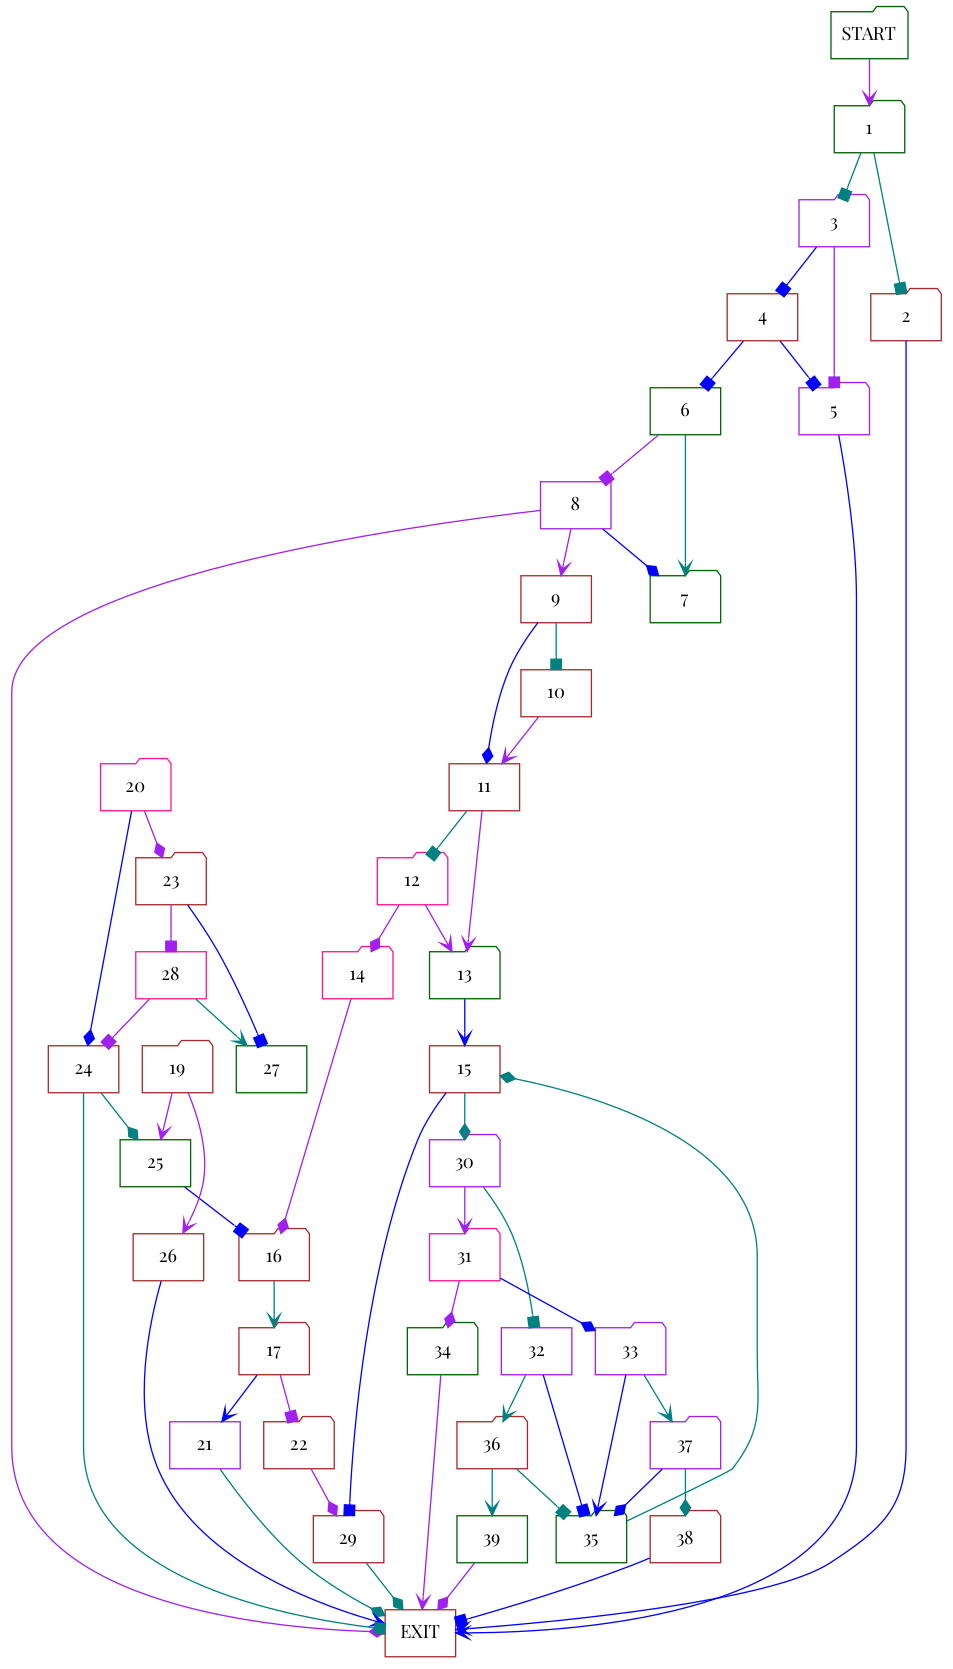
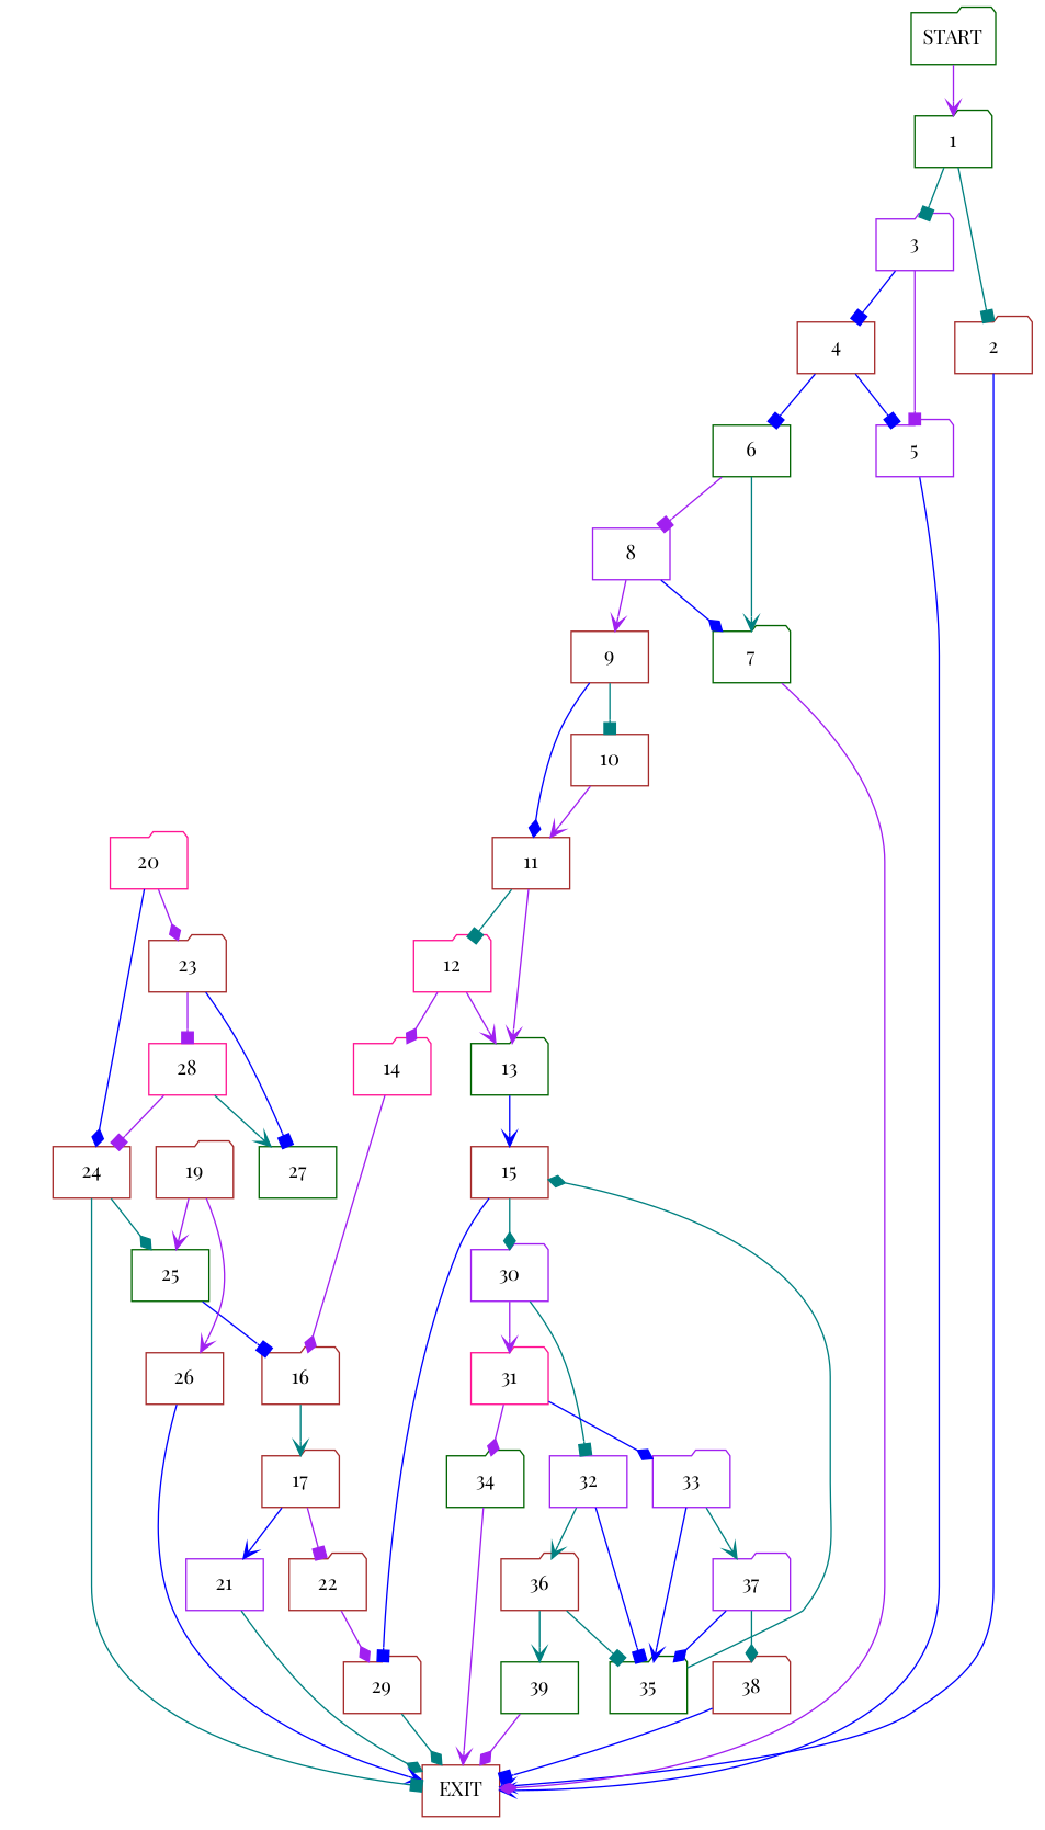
  digraph {
    fontname="Playfair Display"
    node [color=brown fontname="Playfair Display" shape=folder]
    edge [arrowhead=vee color=purple fontname="Playfair Display"]
    n1 [color=darkgreen label=START]
    1 [color=darkgreen]
    2
    3 [color=purple]
    n5 [label=EXIT shape=box]
    4 [shape=box]
    5 [color=purple]
    6 [color=darkgreen shape=box]
    7 [color=darkgreen]
    8 [color=purple shape=box]
    9 [shape=box]
    10 [shape=box]
    11 [shape=box]
    12 [color=deeppink]
    13 [color=darkgreen]
    14 [color=deeppink]
    15 [shape=box]
    16
    29
    30 [color=purple]
    17
    31 [color=deeppink]
    32 [color=purple shape=box]
    21 [color=purple shape=box]
    22
    25 [color=darkgreen shape=box]
    19
    26 [shape=box]
    20 [color=deeppink]
    23
    24 [shape=box]
    27 [color=darkgreen shape=box]
    28 [color=deeppink shape=box]
    33 [color=purple]
    34 [color=darkgreen]
    35 [color=darkgreen]
    36
    37 [color=purple]
    39 [color=darkgreen shape=box]
    38
    n1 -> 1
    1 -> 2 [arrowhead=box color=teal]
    1 -> 3 [arrowhead=box color=teal]
    2 -> n5 [color=blue]
    3 -> 4 [arrowhead=box color=blue]
    3 -> 5 [arrowhead=box]
    4 -> 5 [arrowhead=box color=blue]
    4 -> 6 [arrowhead=box color=blue]
    5 -> n5 [color=blue]
    6 -> 7 [color=teal]
    6 -> 8 [arrowhead=box]
-   8 -> n5 [arrowhead=diamond]
+   7 -> n5 [arrowhead=diamond]
    8 -> 7 [arrowhead=diamond color=blue]
    8 -> 9
    9 -> 10 [arrowhead=box color=teal]
    9 -> 11 [arrowhead=diamond color=blue]
    10 -> 11
    11 -> 12 [arrowhead=box color=teal]
    11 -> 13
    12 -> 13
    12 -> 14 [arrowhead=diamond]
    13 -> 15 [color=blue]
    14 -> 16 [arrowhead=diamond]
    15 -> 29 [arrowhead=box color=blue]
    15 -> 30 [arrowhead=diamond color=teal]
    16 -> 17 [color=teal]
    29 -> n5 [arrowhead=diamond color=teal]
    30 -> 31
    30 -> 32 [arrowhead=box color=teal]
    17 -> 21 [color=blue]
    17 -> 22 [arrowhead=box]
    31 -> 33 [arrowhead=diamond color=blue]
    31 -> 34 [arrowhead=diamond]
    32 -> 35 [arrowhead=box color=blue]
    32 -> 36 [color=teal]
    21 -> n5 [arrowhead=diamond color=teal]
    22 -> 29 [arrowhead=diamond]
    25 -> 16 [arrowhead=box color=blue]
    19 -> 25
    19 -> 26
    26 -> n5 [color=blue]
    20 -> 23 [arrowhead=diamond]
    20 -> 24 [arrowhead=diamond color=blue]
    23 -> 27 [arrowhead=box color=blue]
    23 -> 28 [arrowhead=box]
    24 -> n5 [arrowhead=box color=teal]
    24 -> 25 [arrowhead=diamond color=teal]
    28 -> 24 [arrowhead=box]
    28 -> 27 [color=teal]
    33 -> 35 [color=blue]
    33 -> 37 [color=teal]
    34 -> n5
    35 -> 15 [arrowhead=diamond color=teal]
    36 -> 35 [arrowhead=box color=teal]
    36 -> 39 [color=teal]
    37 -> 35 [arrowhead=diamond color=blue]
    37 -> 38 [arrowhead=diamond color=teal]
    39 -> n5 [arrowhead=diamond]
    38 -> n5 [arrowhead=box color=blue]
  }
